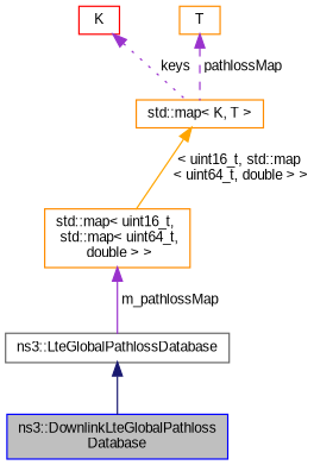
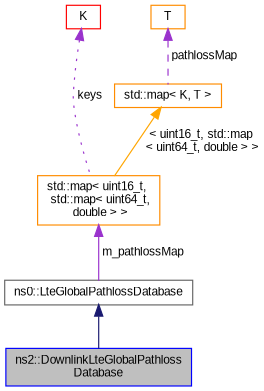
  digraph {
    fontname="Liberation Sans"
    node [color=darkorange fillcolor=white fontname="Liberation Sans" fontsize=10 shape=record style=filled]
    edge [color=darkorchid3 dir=back fontname="Liberation Sans" fontsize=10 labelfontname=Helvetica labelfontsize=10 style=solid]
-   n1 [color=blue fillcolor=grey75 fontcolor=black height=0.2 label="ns3::DownlinkLteGlobalPathloss\lDatabase" width=0.4]
-   n2 [color=gray40 height=0.2 label="ns3::LteGlobalPathlossDatabase" width=0.4]
+   n1 [color=blue fillcolor=grey75 fontcolor=black height=0.2 label="ns2::DownlinkLteGlobalPathloss\lDatabase" width=0.4]
+   n2 [color=gray40 height=0.2 label="ns0::LteGlobalPathlossDatabase" width=0.4]
    n3 [height=0.2 label="std::map\< uint16_t,\l std::map\< uint64_t,\l double \> \>" width=0.4]
    n4 [height=0.2 label="std::map\< K, T \>" width=0.4]
    n5 [color=red height=0.2 label=K width=0.4]
    n6 [height=0.2 label=T width=0.4]
    n2 -> n1 [color=midnightblue]
    n3 -> n2 [label=" m_pathlossMap"]
    n4 -> n3 [color=orange label=" \< uint16_t, std::map\l\< uint64_t, double \> \>"]
-   n5 -> n4 [label=" keys" style=dotted]
+   n5 -> n3 [label=" keys" style=dotted]
    n6 -> n4 [label=" pathlossMap" style=dashed]
  }
